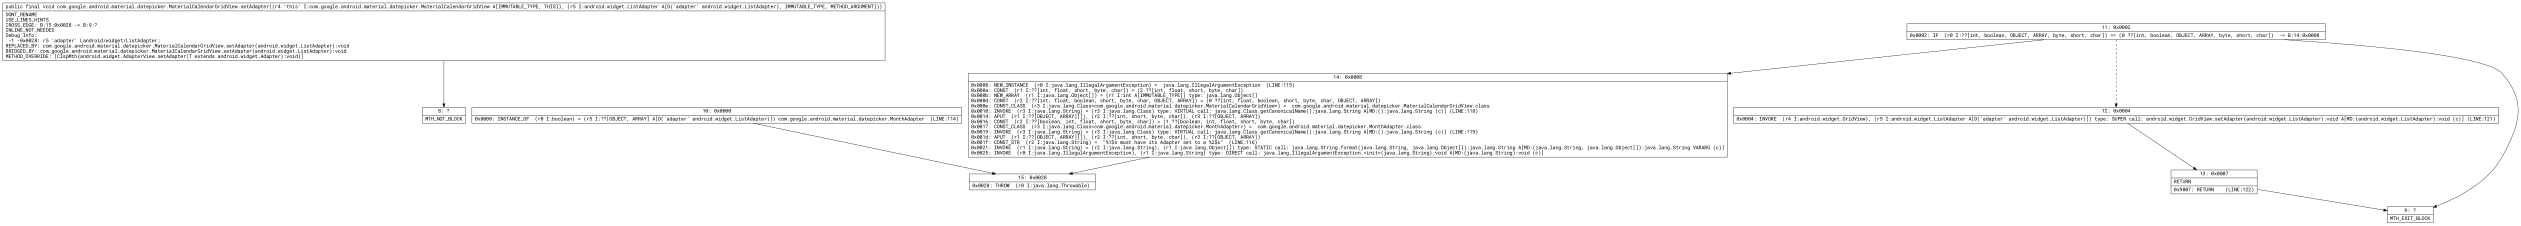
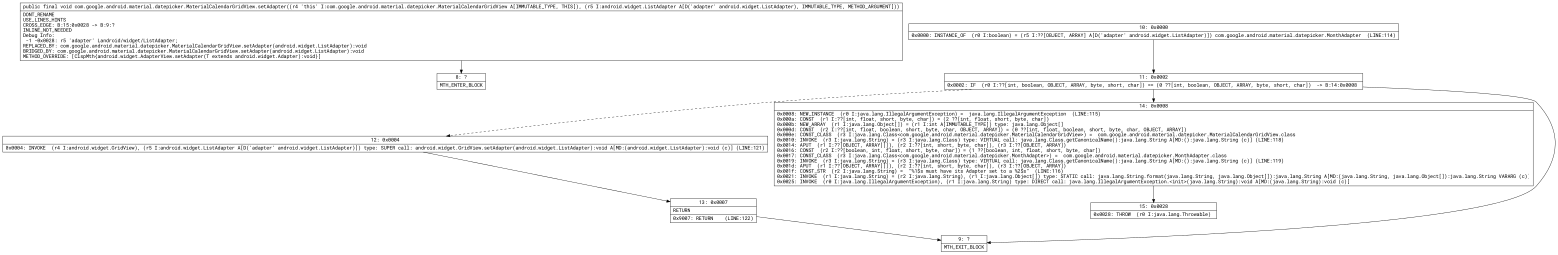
  digraph {
    fontname="Roboto Mono"
    node [fontname="Roboto Mono" shape=record]
    edge [fontname="Roboto Mono"]
-   n1 [label="{8\:\ ?|MTH_NOT_BLOCK\l}"]
+   n1 [label="{8\:\ ?|MTH_ENTER_BLOCK\l}"]
    n2 [label="{10\:\ 0x0000|0x0000: INSTANCE_OF  (r0 I:boolean) = (r5 I:??[OBJECT, ARRAY] A[D('adapter' android.widget.ListAdapter)]) com.google.android.material.datepicker.MonthAdapter  (LINE:114)\l}"]
    n3 [label="{11\:\ 0x0002|0x0002: IF  (r0 I:??[int, boolean, OBJECT, ARRAY, byte, short, char]) == (0 ??[int, boolean, OBJECT, ARRAY, byte, short, char])  \-\> B:14:0x0008 \l}"]
    n4 [label="{12\:\ 0x0004|0x0004: INVOKE  (r4 I:android.widget.GridView), (r5 I:android.widget.ListAdapter A[D('adapter' android.widget.ListAdapter)]) type: SUPER call: android.widget.GridView.setAdapter(android.widget.ListAdapter):void A[MD:(android.widget.ListAdapter):void (c)] (LINE:121)\l}"]
    n5 [label="{14\:\ 0x0008|0x0008: NEW_INSTANCE  (r0 I:java.lang.IllegalArgumentException) =  java.lang.IllegalArgumentException  (LINE:115)\l0x000a: CONST  (r1 I:??[int, float, short, byte, char]) = (2 ??[int, float, short, byte, char]) \l0x000b: NEW_ARRAY  (r1 I:java.lang.Object[]) = (r1 I:int A[IMMUTABLE_TYPE]) type: java.lang.Object[] \l0x000d: CONST  (r2 I:??[int, float, boolean, short, byte, char, OBJECT, ARRAY]) = (0 ??[int, float, boolean, short, byte, char, OBJECT, ARRAY]) \l0x000e: CONST_CLASS  (r3 I:java.lang.Class\<com.google.android.material.datepicker.MaterialCalendarGridView\>) =  com.google.android.material.datepicker.MaterialCalendarGridView.class \l0x0010: INVOKE  (r3 I:java.lang.String) = (r3 I:java.lang.Class) type: VIRTUAL call: java.lang.Class.getCanonicalName():java.lang.String A[MD:():java.lang.String (c)] (LINE:118)\l0x0014: APUT  (r1 I:??[OBJECT, ARRAY][]), (r2 I:??[int, short, byte, char]), (r3 I:??[OBJECT, ARRAY]) \l0x0016: CONST  (r2 I:??[boolean, int, float, short, byte, char]) = (1 ??[boolean, int, float, short, byte, char]) \l0x0017: CONST_CLASS  (r3 I:java.lang.Class\<com.google.android.material.datepicker.MonthAdapter\>) =  com.google.android.material.datepicker.MonthAdapter.class \l0x0019: INVOKE  (r3 I:java.lang.String) = (r3 I:java.lang.Class) type: VIRTUAL call: java.lang.Class.getCanonicalName():java.lang.String A[MD:():java.lang.String (c)] (LINE:119)\l0x001d: APUT  (r1 I:??[OBJECT, ARRAY][]), (r2 I:??[int, short, byte, char]), (r3 I:??[OBJECT, ARRAY]) \l0x001f: CONST_STR  (r2 I:java.lang.String) =  \"%1$s must have its Adapter set to a %2$s\"  (LINE:116)\l0x0021: INVOKE  (r1 I:java.lang.String) = (r2 I:java.lang.String), (r1 I:java.lang.Object[]) type: STATIC call: java.lang.String.format(java.lang.String, java.lang.Object[]):java.lang.String A[MD:(java.lang.String, java.lang.Object[]):java.lang.String VARARG (c)]\l0x0025: INVOKE  (r0 I:java.lang.IllegalArgumentException), (r1 I:java.lang.String) type: DIRECT call: java.lang.IllegalArgumentException.\<init\>(java.lang.String):void A[MD:(java.lang.String):void (c)]\l}"]
    n6 [label="{9\:\ ?|MTH_EXIT_BLOCK\l}"]
    n7 [label="{13\:\ 0x0007|RETURN\l|0x9007: RETURN    (LINE:122)\l}"]
    n8 [label="{15\:\ 0x0028|0x0028: THROW  (r0 I:java.lang.Throwable) \l}"]
    n9 [label="{public final void com.google.android.material.datepicker.MaterialCalendarGridView.setAdapter((r4 'this' I:com.google.android.material.datepicker.MaterialCalendarGridView A[IMMUTABLE_TYPE, THIS]), (r5 I:android.widget.ListAdapter A[D('adapter' android.widget.ListAdapter), IMMUTABLE_TYPE, METHOD_ARGUMENT]))  | DONT_RENAME\lUSE_LINES_HINTS\lCROSS_EDGE: B:15:0x0028 \-\> B:9:?\lINLINE_NOT_NEEDED\lDebug Info:\l  \-1 \-0x0028: r5 'adapter' Landroid\/widget\/ListAdapter;\lREPLACED_BY: com.google.android.material.datepicker.MaterialCalendarGridView.setAdapter(android.widget.ListAdapter):void\lBRIDGED_BY: com.google.android.material.datepicker.MaterialCalendarGridView.setAdapter(android.widget.ListAdapter):void\lMETHOD_OVERRIDE: [ClspMth\{android.widget.AdapterView.setAdapter(T extends android.widget.Adapter):void\}]\l}"]
-   n2 -> n8
+   n2 -> n3
    n3 -> n4 [style=dashed]
    n3 -> n5
    n3 -> n6
    n4 -> n7
    n5 -> n8
    n7 -> n6
    n9 -> n1
  }
